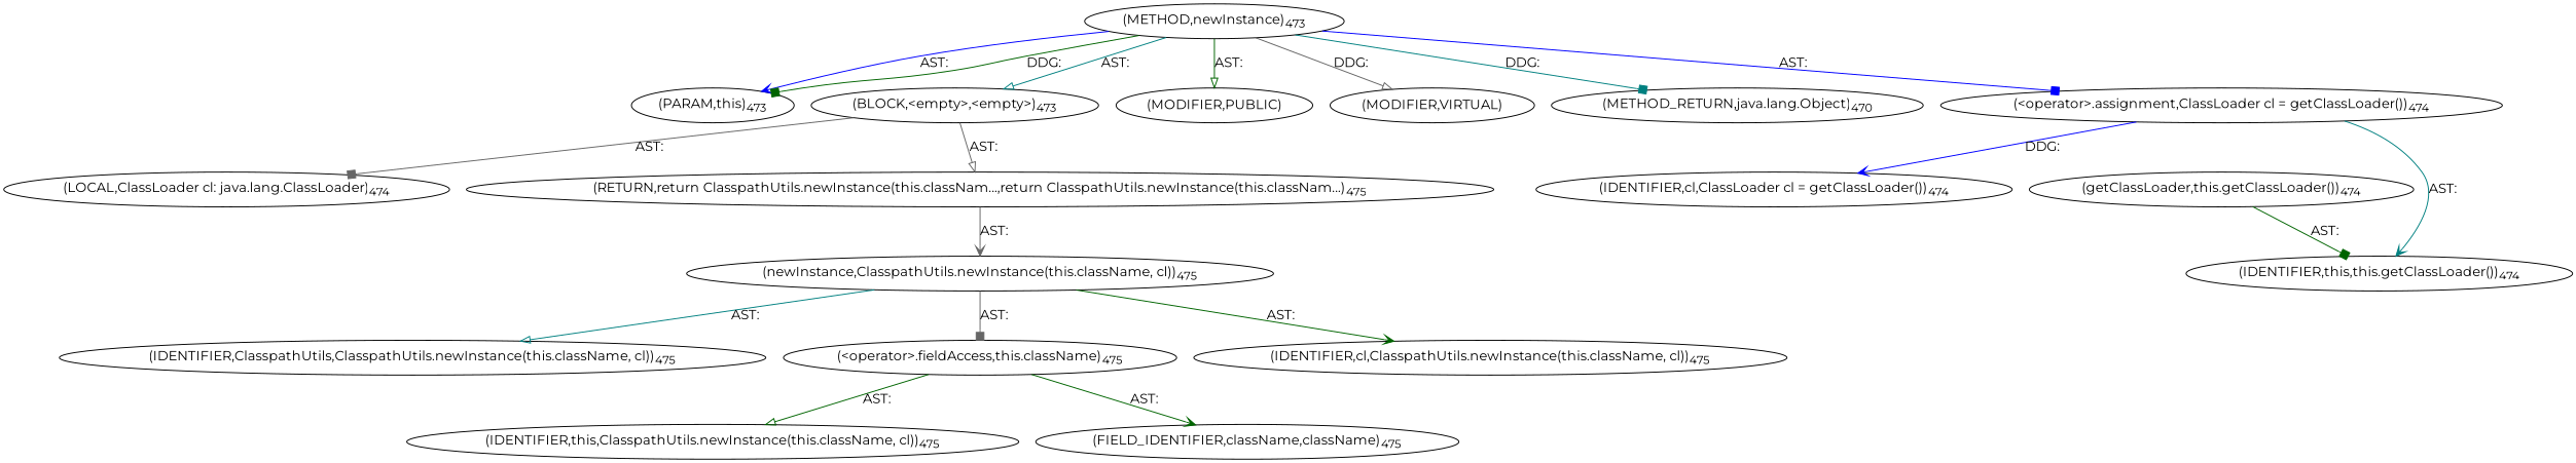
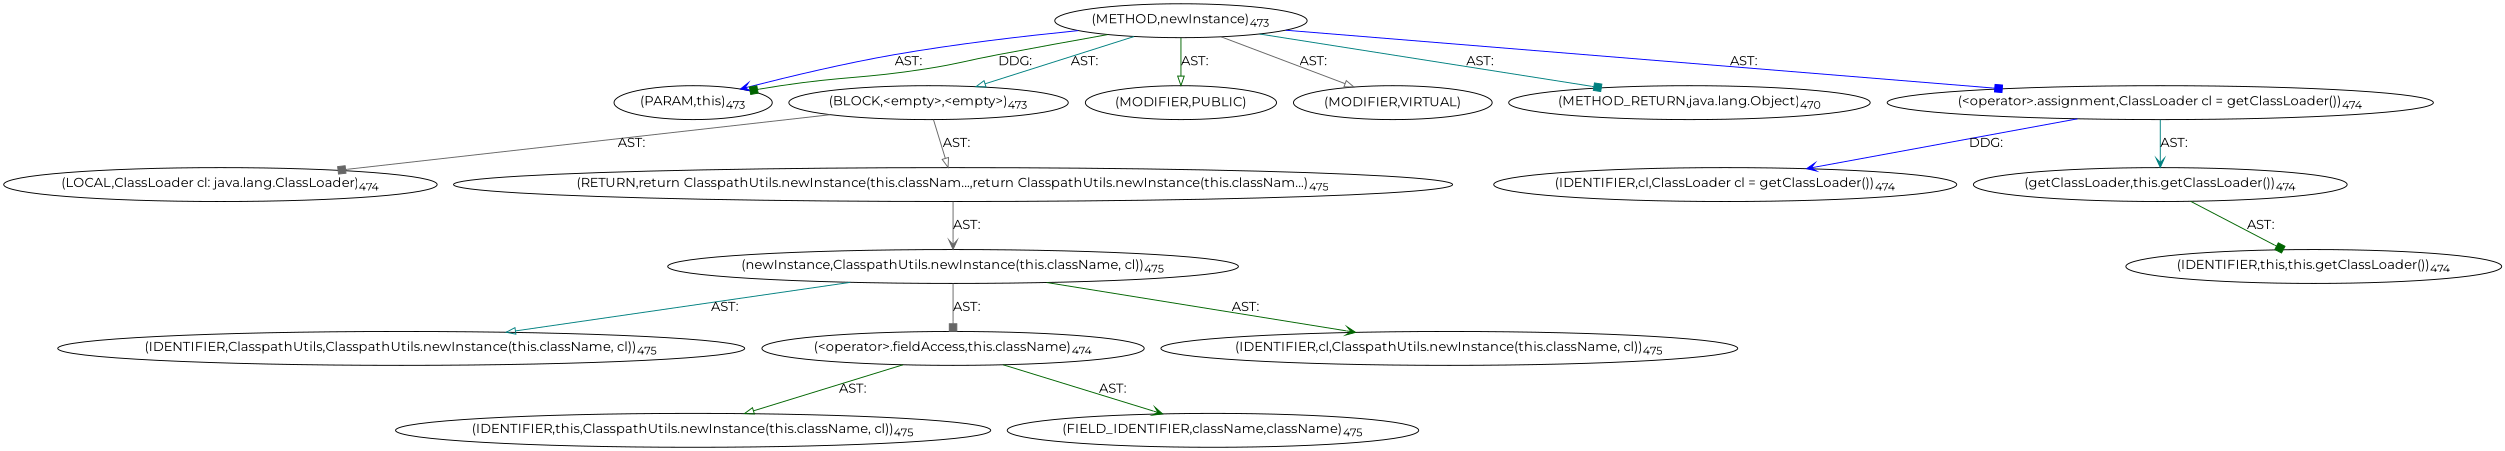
  digraph {
    fontname=Montserrat
    node [fontname=Montserrat]
    edge [arrowhead=vee color=darkgreen fontname=Montserrat]
    n1 [label=<(METHOD,newInstance)<SUB>473</SUB>>]
    n2 [label=<(PARAM,this)<SUB>473</SUB>>]
    n3 [label=<(BLOCK,&lt;empty&gt;,&lt;empty&gt;)<SUB>473</SUB>>]
    n4 [label=<(MODIFIER,PUBLIC)>]
    n5 [label=<(MODIFIER,VIRTUAL)>]
    n6 [label=<(METHOD_RETURN,java.lang.Object)<SUB>470</SUB>>]
    n7 [label=<(&lt;operator&gt;.assignment,ClassLoader cl = getClassLoader())<SUB>474</SUB>>]
    n8 [label=<(LOCAL,ClassLoader cl: java.lang.ClassLoader)<SUB>474</SUB>>]
    n9 [label=<(RETURN,return ClasspathUtils.newInstance(this.classNam...,return ClasspathUtils.newInstance(this.classNam...)<SUB>475</SUB>>]
    n10 [label=<(IDENTIFIER,cl,ClassLoader cl = getClassLoader())<SUB>474</SUB>>]
    n11 [label=<(getClassLoader,this.getClassLoader())<SUB>474</SUB>>]
    n12 [label=<(newInstance,ClasspathUtils.newInstance(this.className, cl))<SUB>475</SUB>>]
    n13 [label=<(IDENTIFIER,this,this.getClassLoader())<SUB>474</SUB>>]
    n14 [label=<(IDENTIFIER,ClasspathUtils,ClasspathUtils.newInstance(this.className, cl))<SUB>475</SUB>>]
-   n15 [label=<(&lt;operator&gt;.fieldAccess,this.className)<SUB>475</SUB>>]
+   n15 [label=<(&lt;operator&gt;.fieldAccess,this.className)<SUB>474</SUB>>]
    n16 [label=<(IDENTIFIER,cl,ClasspathUtils.newInstance(this.className, cl))<SUB>475</SUB>>]
    n17 [label=<(IDENTIFIER,this,ClasspathUtils.newInstance(this.className, cl))<SUB>475</SUB>>]
    n18 [label=<(FIELD_IDENTIFIER,className,className)<SUB>475</SUB>>]
    n1 -> n2 [color=blue label="AST: "]
    n1 -> n2 [arrowhead=box label="DDG: "]
    n1 -> n3 [arrowhead=onormal color=teal label="AST: "]
    n1 -> n4 [arrowhead=onormal label="AST: "]
-   n1 -> n5 [arrowhead=onormal color=gray40 label="DDG: "]
-   n1 -> n6 [arrowhead=box color=teal label="DDG: "]
+   n1 -> n5 [arrowhead=onormal color=gray40 label="AST: "]
+   n1 -> n6 [arrowhead=box color=teal label="AST: "]
    n1 -> n7 [arrowhead=box color=blue label="AST: "]
    n3 -> n8 [arrowhead=box color=gray40 label="AST: "]
    n3 -> n9 [arrowhead=onormal color=gray40 label="AST: "]
    n7 -> n10 [color=blue label="DDG: "]
-   n7 -> n13 [color=teal label="AST: "]
+   n7 -> n11 [color=teal label="AST: "]
    n9 -> n12 [color=gray40 label="AST: "]
    n11 -> n13 [arrowhead=box label="AST: "]
    n12 -> n14 [arrowhead=onormal color=teal label="AST: "]
    n12 -> n15 [arrowhead=box color=gray40 label="AST: "]
    n12 -> n16 [label="AST: "]
    n15 -> n17 [arrowhead=onormal label="AST: "]
    n15 -> n18 [label="AST: "]
  }
